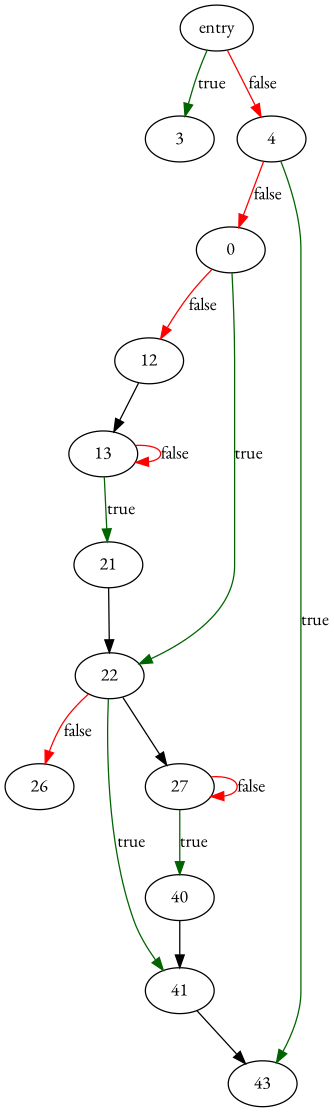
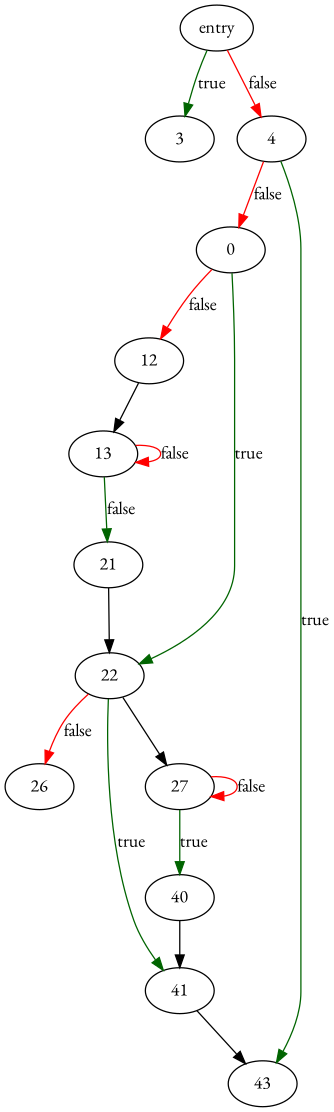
  digraph {
    fontname="EB Garamond"
    node [fontname="EB Garamond"]
    edge [color=darkgreen fontname="EB Garamond"]
    n1 [label=entry]
    3
    4
    n4 [label=0]
    43
    12
    22
    13
    26
    41
    27
    21
    40
    n1 -> 3 [label=true]
    n1 -> 4 [color=red label=false]
    4 -> n4 [color=red label=false]
    4 -> 43 [label=true]
    n4 -> 12 [color=red label=false]
    n4 -> 22 [label=true]
    12 -> 13 [color=""]
    22 -> 26 [color=red label=false]
    22 -> 41 [label=true]
    22 -> 27 [color=""]
    13 -> 13 [color=red label=false]
-   13 -> 21 [label=true]
+   13 -> 21 [label=false]
    41 -> 43 [color=""]
    27 -> 27 [color=red label=false]
    27 -> 40 [label=true]
    21 -> 22 [color=""]
    40 -> 41 [color=""]
  }
